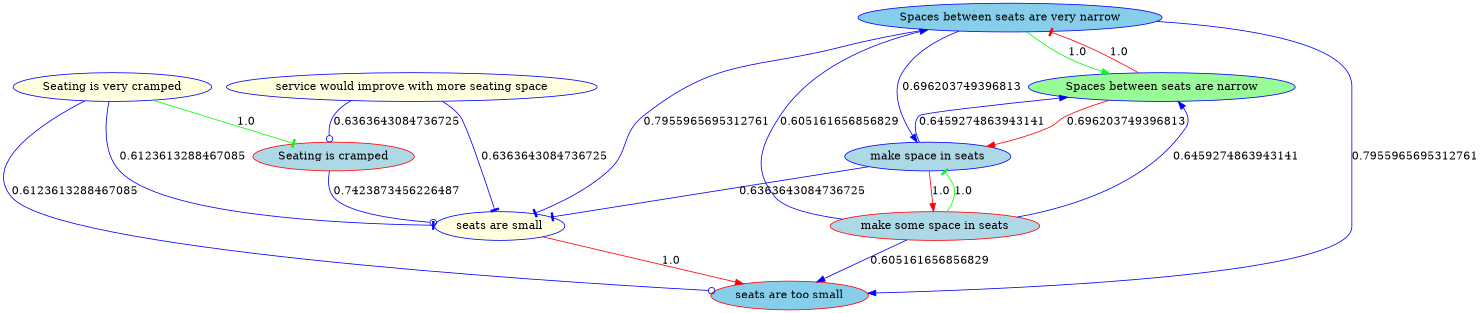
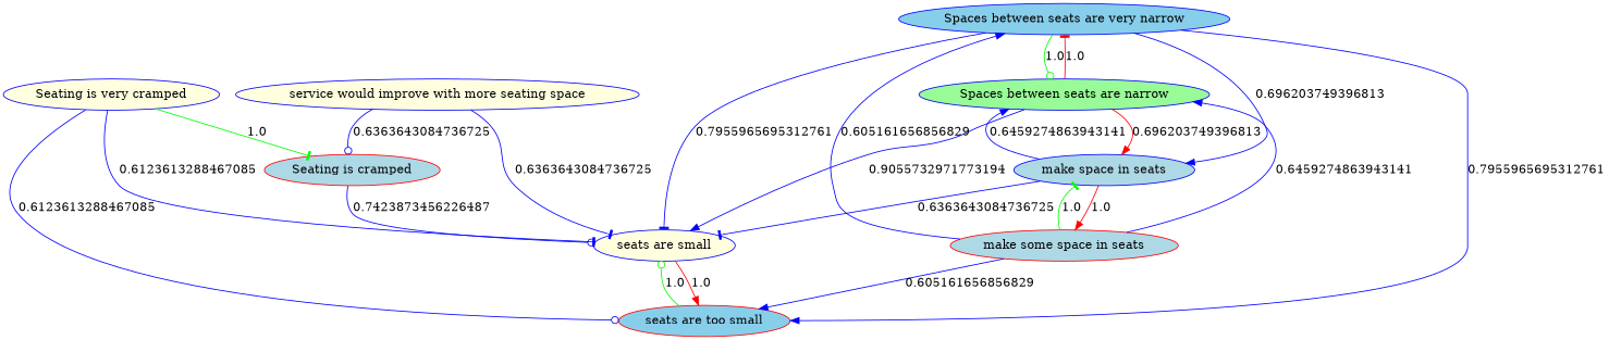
  digraph {
    node [color=blue fillcolor=lightblue style=filled]
    edge [arrowhead=normal color=blue]
    "Seating is cramped" [color=red]
    "Seating is very cramped" [fillcolor=lightyellow]
    "seats are too small" [color=red fillcolor=skyblue]
    "seats are small" [fillcolor=lightyellow]
    "Spaces between seats are very narrow" [fillcolor=skyblue]
    "Spaces between seats are narrow" [fillcolor=palegreen]
    "make space in seats"
    "make some space in seats" [color=red]
    "service would improve with more seating space" [fillcolor=lightyellow]
    "Seating is cramped" -> "seats are small" [arrowhead=odot label=0.7423873456226487]
    "Seating is very cramped" -> "Seating is cramped" [arrowhead=tee color=green label=1.0]
    "Seating is very cramped" -> "seats are too small" [arrowhead=odot label=0.6123613288467085]
    "Seating is very cramped" -> "seats are small" [arrowhead=tee label=0.6123613288467085]
+   "seats are too small" -> "seats are small" [arrowhead=odot color=green label=1.0]
    "seats are small" -> "seats are too small" [color=red label=1.0]
    "Spaces between seats are very narrow" -> "seats are too small" [label=0.7955965695312761]
    "Spaces between seats are very narrow" -> "seats are small" [arrowhead=tee label=0.7955965695312761]
-   "Spaces between seats are very narrow" -> "Spaces between seats are narrow" [color=green label=1.0]
+   "Spaces between seats are very narrow" -> "Spaces between seats are narrow" [arrowhead=odot color=green label=1.0]
    "Spaces between seats are very narrow" -> "make space in seats" [label=0.696203749396813]
+   "Spaces between seats are narrow" -> "seats are small" [label=0.9055732971773194]
    "Spaces between seats are narrow" -> "Spaces between seats are very narrow" [arrowhead=tee color=red label=1.0]
    "Spaces between seats are narrow" -> "make space in seats" [color=red label=0.696203749396813]
    "make space in seats" -> "seats are small" [arrowhead=tee label=0.6363643084736725]
    "make space in seats" -> "Spaces between seats are narrow" [label=0.6459274863943141]
    "make space in seats" -> "make some space in seats" [color=red label=1.0]
    "make some space in seats" -> "seats are too small" [label=0.605161656856829]
    "make some space in seats" -> "Spaces between seats are very narrow" [label=0.605161656856829]
    "make some space in seats" -> "Spaces between seats are narrow" [label=0.6459274863943141]
    "make some space in seats" -> "make space in seats" [arrowhead=tee color=green label=1.0]
    "service would improve with more seating space" -> "Seating is cramped" [arrowhead=odot label=0.6363643084736725]
    "service would improve with more seating space" -> "seats are small" [arrowhead=tee label=0.6363643084736725]
  }
